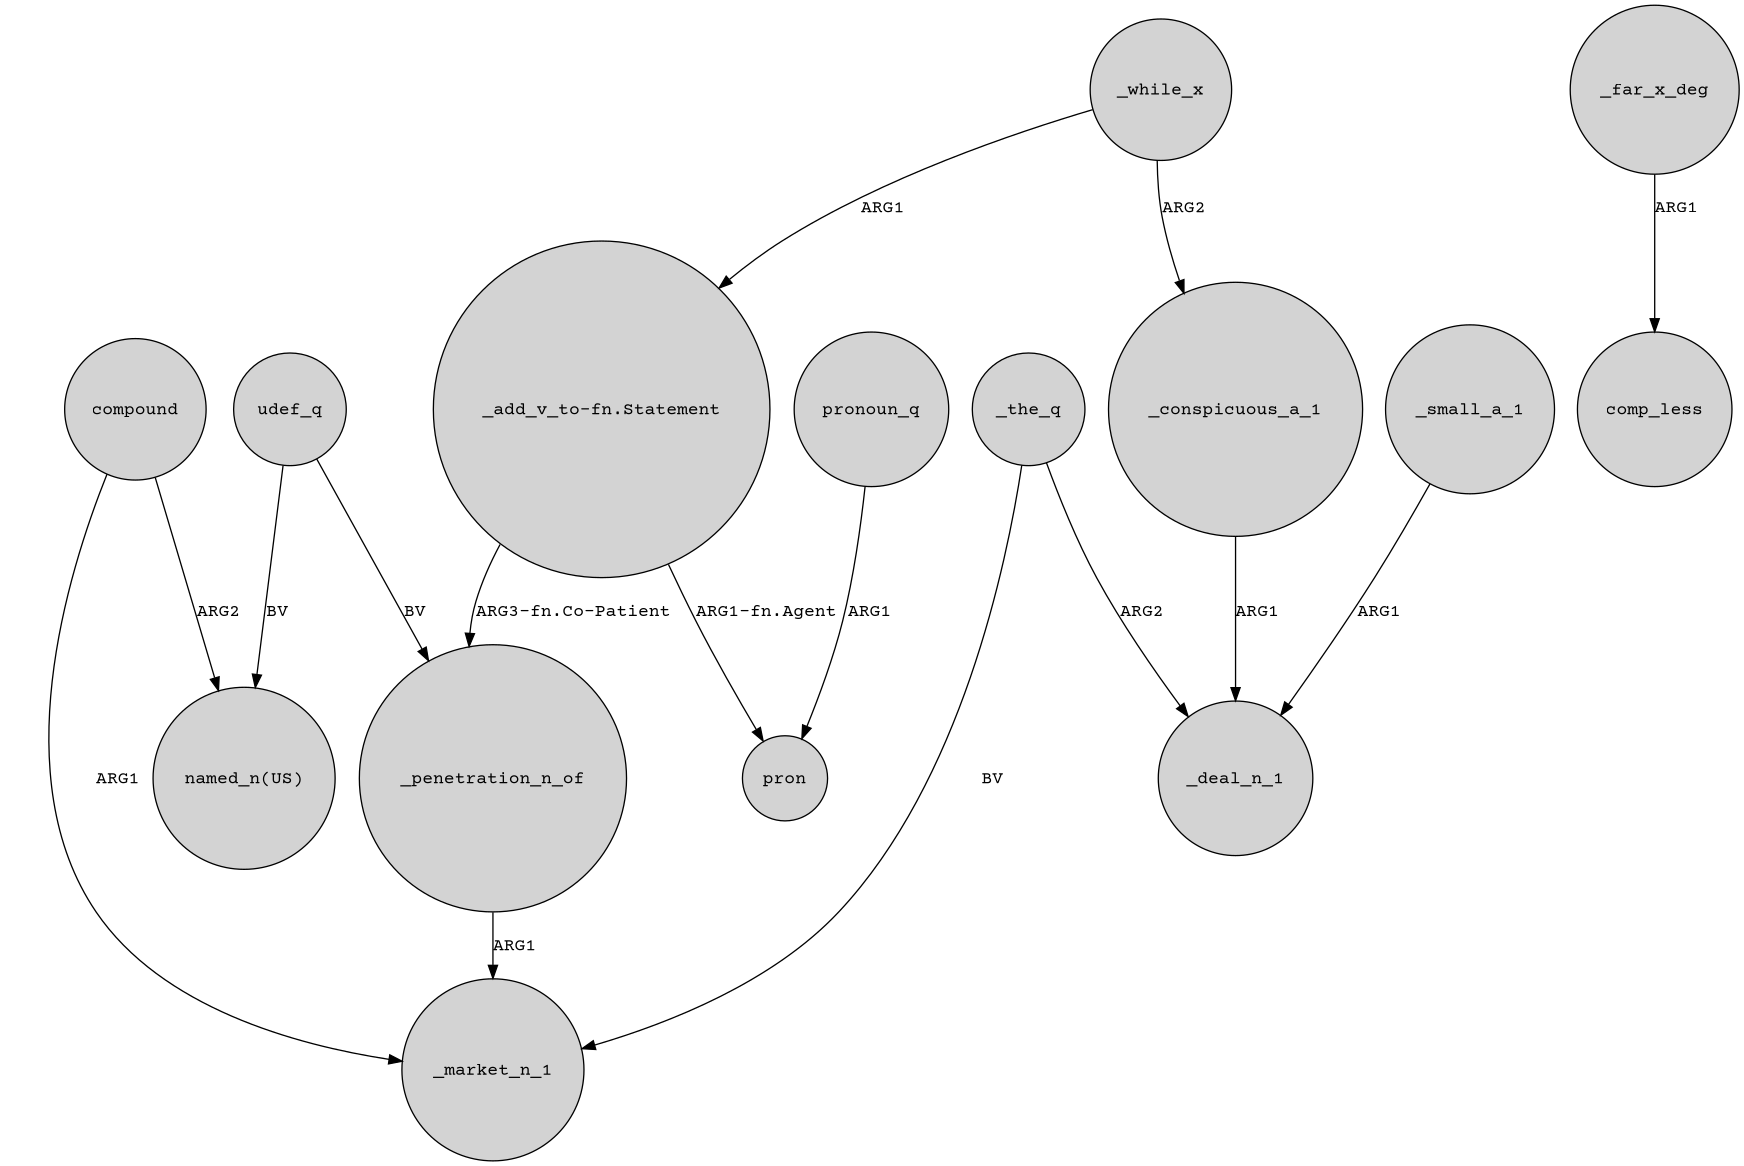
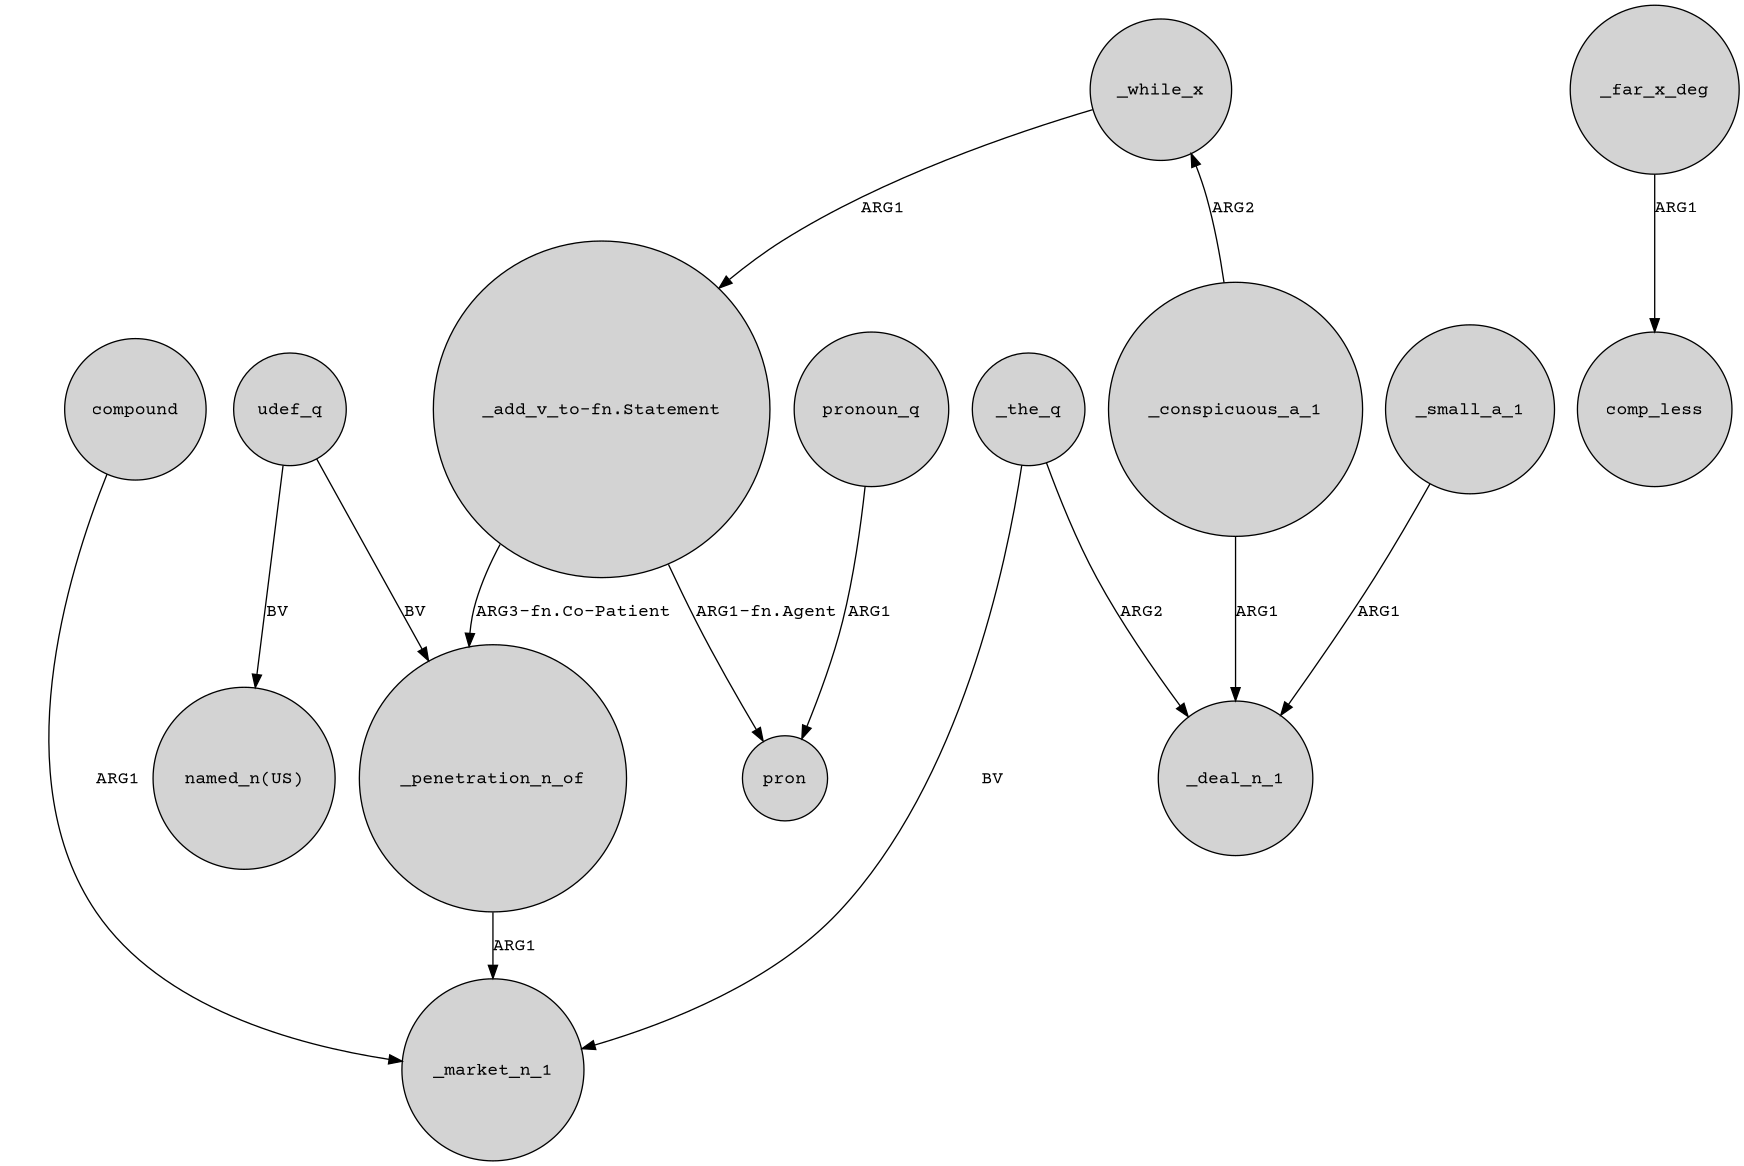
  digraph {
    fontname="Courier Prime"
    node [fontname="Courier Prime" shape=circle style=filled]
    edge [fontname="Courier Prime"]
    _while_x
    "_add_v_to-fn.Statement"
    _conspicuous_a_1
    _penetration_n_of
    pron
    _deal_n_1
    _market_n_1
    _small_a_1
    udef_q
    "named_n(US)"
    _far_x_deg
    comp_less
    compound
    _the_q
    pronoun_q
    _while_x -> "_add_v_to-fn.Statement" [label=ARG1]
-   _while_x -> _conspicuous_a_1 [label=ARG2]
+   _conspicuous_a_1 -> _while_x [label=ARG2]
    "_add_v_to-fn.Statement" -> _penetration_n_of [label="ARG3-fn.Co-Patient"]
    "_add_v_to-fn.Statement" -> pron [label="ARG1-fn.Agent"]
    _conspicuous_a_1 -> _deal_n_1 [label=ARG1]
    _penetration_n_of -> _market_n_1 [label=ARG1]
    _small_a_1 -> _deal_n_1 [label=ARG1]
    udef_q -> _penetration_n_of [label=BV]
    udef_q -> "named_n(US)" [label=BV]
    _far_x_deg -> comp_less [label=ARG1]
    compound -> _market_n_1 [label=ARG1]
-   compound -> "named_n(US)" [label=ARG2]
    _the_q -> _deal_n_1 [label=ARG2]
    _the_q -> _market_n_1 [label=BV]
    pronoun_q -> pron [label=ARG1]
  }
